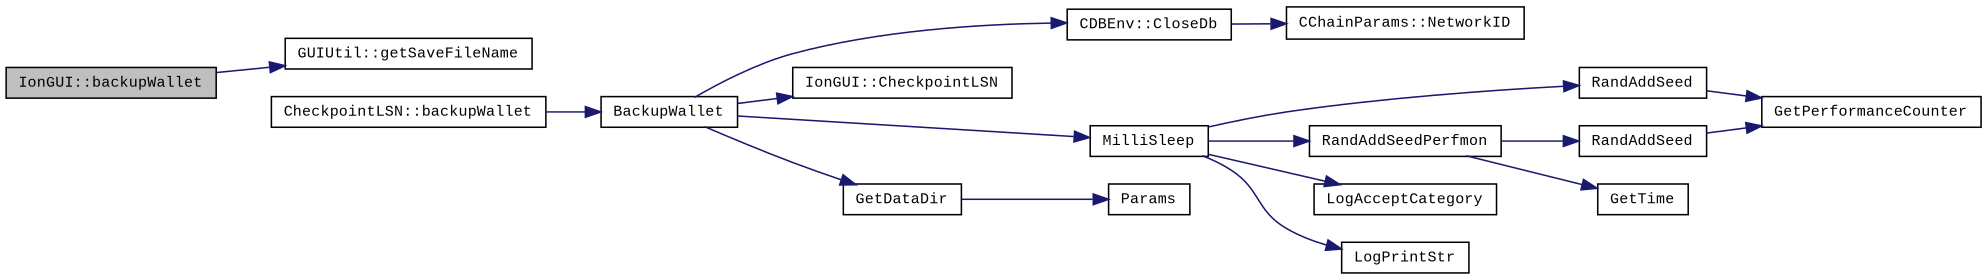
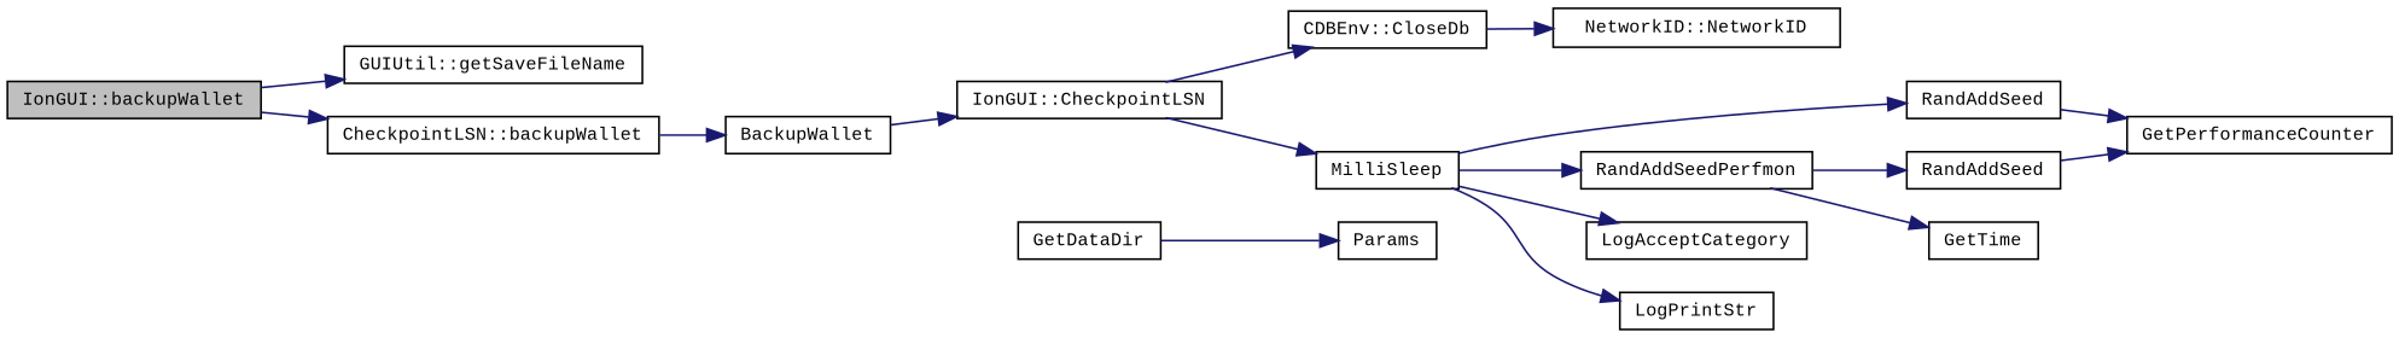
  digraph {
    fontname="Liberation Mono"
    rankdir=LR
    node [color=black fillcolor=white fontname="Liberation Mono" fontsize=10 shape=record style=filled]
    edge [color=midnightblue fontname="Liberation Mono" fontsize=10 labelfontname=Helvetica labelfontsize=10 style=solid]
    n1 [fillcolor=grey75 fontcolor=black height=0.2 label="IonGUI::backupWallet" width=0.4]
    n2 [height=0.2 label="GUIUtil::getSaveFileName" width=0.4]
    n3 [height=0.2 label="CheckpointLSN::backupWallet" width=0.4]
    n4 [height=0.2 label=BackupWallet width=0.4]
    n5 [height=0.2 label="CDBEnv::CloseDb" width=0.4]
    n6 [height=0.2 label="IonGUI::CheckpointLSN" width=0.4]
    n7 [height=0.2 label=GetDataDir width=0.4]
    n8 [height=0.2 label=MilliSleep width=0.4]
-   n9 [height=0.2 label="CChainParams::NetworkID" width=0.4]
+   n9 [height=0.2 label="NetworkID::NetworkID" width=0.4]
    n10 [height=0.2 label=Params width=0.4]
    n11 [height=0.2 label=RandAddSeed width=0.4]
    n12 [height=0.2 label=RandAddSeedPerfmon width=0.4]
    n13 [height=0.2 label=LogAcceptCategory width=0.4]
    n14 [height=0.2 label=LogPrintStr width=0.4]
    n15 [height=0.2 label=GetPerformanceCounter width=0.4]
    n16 [height=0.2 label=RandAddSeed width=0.4]
    n17 [height=0.2 label=GetTime width=0.4]
    n1 -> n2
+   n1 -> n3
    n3 -> n4
-   n4 -> n5
+   n6 -> n5
    n4 -> n6
-   n4 -> n7
-   n4 -> n8
+   n6 -> n8
    n5 -> n9
    n7 -> n10
    n8 -> n11
    n8 -> n12
    n8 -> n13
    n8 -> n14
    n11 -> n15
    n12 -> n16
    n12 -> n17
    n16 -> n15
  }
